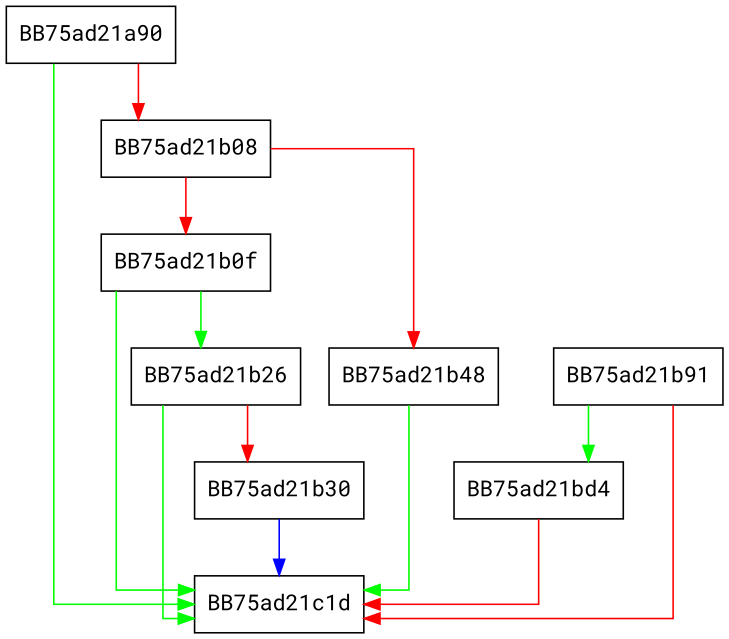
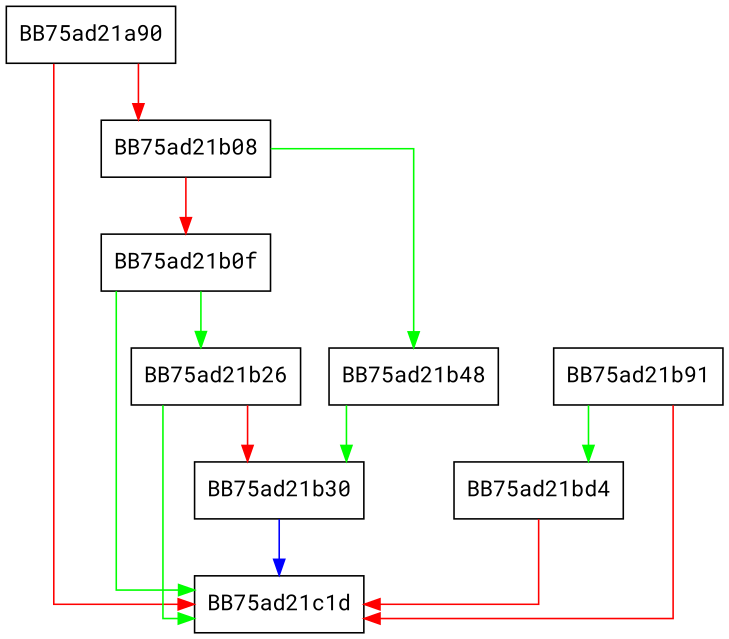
  digraph {
    fontname="Roboto Mono"
    splines=ortho
    node [fontname="Roboto Mono" shape=box]
    edge [color=green fontname="Roboto Mono"]
    BB75ad21a90
    BB75ad21c1d
    BB75ad21b08
    BB75ad21b48
    BB75ad21b0f
    BB75ad21b26
    BB75ad21b91
    BB75ad21bd4
    BB75ad21b30
-   BB75ad21a90 -> BB75ad21c1d
+   BB75ad21a90 -> BB75ad21c1d [color=red]
    BB75ad21a90 -> BB75ad21b08 [color=red]
-   BB75ad21b08 -> BB75ad21b48 [color=red]
+   BB75ad21b08 -> BB75ad21b48
    BB75ad21b08 -> BB75ad21b0f [color=red]
-   BB75ad21b48 -> BB75ad21c1d
+   BB75ad21b48 -> BB75ad21b30
    BB75ad21b0f -> BB75ad21c1d
    BB75ad21b0f -> BB75ad21b26
    BB75ad21b26 -> BB75ad21c1d
    BB75ad21b26 -> BB75ad21b30 [color=red]
    BB75ad21b91 -> BB75ad21c1d [color=red]
    BB75ad21b91 -> BB75ad21bd4
    BB75ad21bd4 -> BB75ad21c1d [color=red]
    BB75ad21b30 -> BB75ad21c1d [color=blue]
  }
